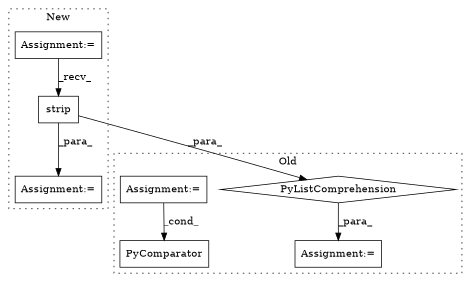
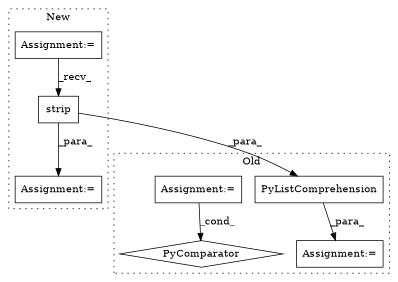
  digraph {
    node [a=7 shape=box]
-   n1 [a=109 l=132 label=PyListComprehension s=2450 shape=diamond]
+   n1 [a=109 l=132 label=PyListComprehension s=2450]
    n2 [l=4 label="Assignment:=" s=1722]
-   n3 [a=113 l=30 label=PyComparator s=2544]
+   n3 [a=113 l=30 label=PyComparator s=2544 shape=diamond]
    n4 [l=1 label="Assignment:=" s=2715]
    n5 [a=32 l=7 label=strip s=4069]
    n6 [l=23 label="Assignment:=" s=3973]
    n7 [l=28 label="Assignment:=" s=4218]
    subgraph cluster_1 {
      label=Old
      style=dotted
      n1
      n2
      n3
      n4
    }
    subgraph cluster_2 {
      label=New
      style=dotted
      n5
      n6
      n7
    }
    n1 -> n4 [label=_para_]
    n2 -> n3 [label=_cond_]
    n5 -> n1 [label=_para_]
    n5 -> n6 [label=_para_]
    n7 -> n5 [label=_recv_]
  }
